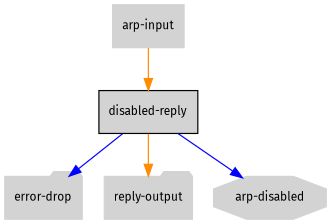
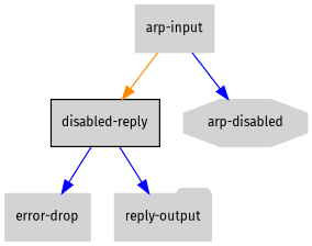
  digraph {
    fontname="Fira Sans"
    rankdir=TB
    node [color=lightgray fillcolor=lightgray fontcolor=black fontname="Fira Sans" fontsize=10 shape=box style=filled]
    edge [color=blue fontname="Fira Sans" fontsize=8]
    n1 [color=black label="disabled-reply"]
-   "error-drop" [shape=folder]
+   "error-drop"
    n3 [label="reply-output" shape=folder]
    "arp-disabled" [shape=octagon]
    "arp-input"
    n1 -> "error-drop"
-   n1 -> n3 [color=darkorange]
-   n1 -> "arp-disabled"
+   n1 -> n3
+   "arp-input" -> "arp-disabled"
    "arp-input" -> n1 [color=darkorange]
  }
